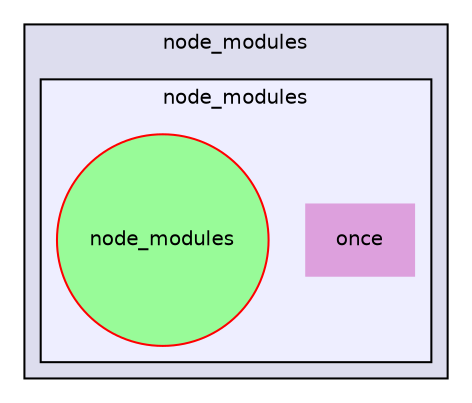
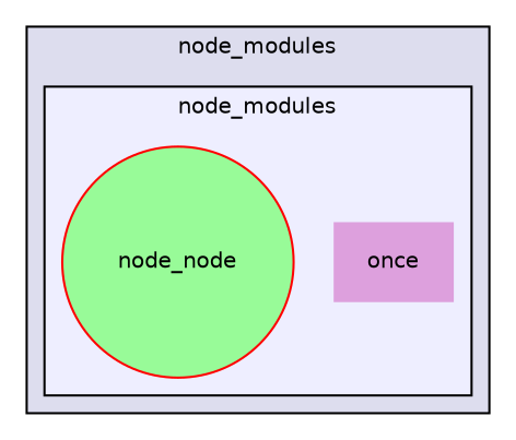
  digraph {
    compound=true
    node [fontname=Helvetica fontsize=10 style=filled]
    n1 [label=once shape=plaintext fillcolor=plum]
-   n2 [color=red fillcolor=palegreen label=node_modules shape=circle]
+   n2 [color=red fillcolor=palegreen label=node_node shape=circle]
    subgraph cluster_1 {
      bgcolor="#ddddee"
      fontname=Helvetica
      fontsize=10
      label=node_modules
      pencolor=black
      subgraph cluster_2 {
        bgcolor="#eeeeff"
        fontname=Helvetica
        fontsize=10
        pencolor=black
        n1
        n2
      }
    }
  }
